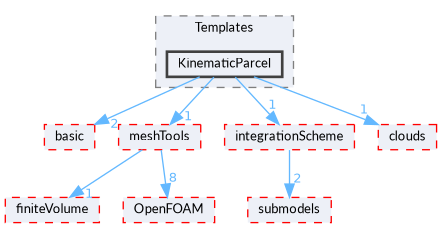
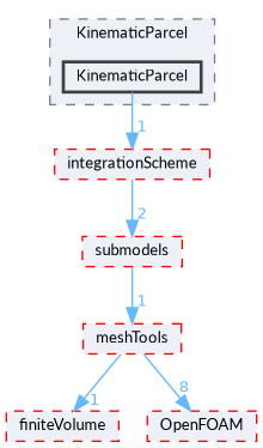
  digraph {
    compound=true
    fontname=Lato
    node [color=red fillcolor="#edf0f7" fontname=Lato fontsize=10 shape=box style="filled,dashed"]
    edge [color=steelblue1 fontcolor=steelblue1 fontname=Lato fontsize=10 headlabel=1 labeldistance=1.5 labelfontname=Helvetica labelfontsize=10]
    n1 [color=grey25 height=0.2 label=KinematicParcel style="filled,bold" width=0.4]
-   n2 [height=0.2 label=basic width=0.4]
    n3 [height=0.2 label=meshTools width=0.4]
    n4 [height=0.2 label=integrationScheme width=0.4]
-   n5 [height=0.2 label=clouds width=0.4]
    n6 [height=0.2 label=submodels width=0.4]
    n7 [height=0.2 label=finiteVolume width=0.4]
    n8 [height=0.2 label=OpenFOAM width=0.4]
    subgraph cluster_1 {
      bgcolor="#edf0f7"
      fontsize=10
-     label=Templates
+     label=KinematicParcel
      pencolor=grey50
      style="filled,dashed"
      n1
    }
-   n1 -> n2 [headlabel=2]
-   n1 -> n3
+   n6 -> n3
    n1 -> n4
-   n1 -> n5
    n3 -> n7
    n3 -> n8 [headlabel=8]
    n4 -> n6 [headlabel=2]
  }
